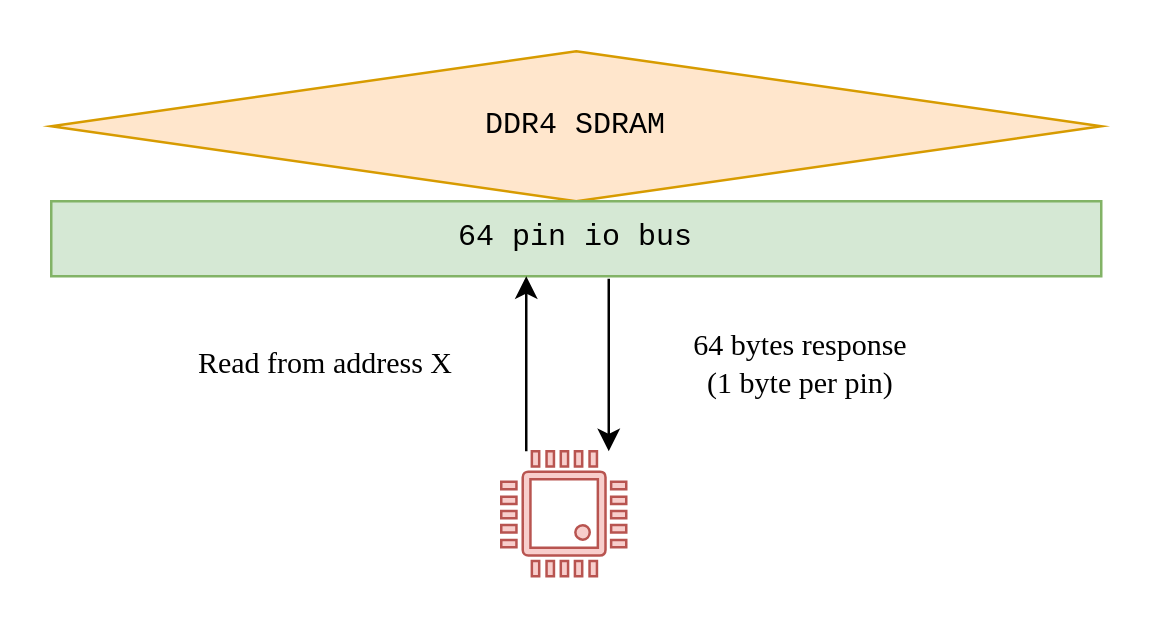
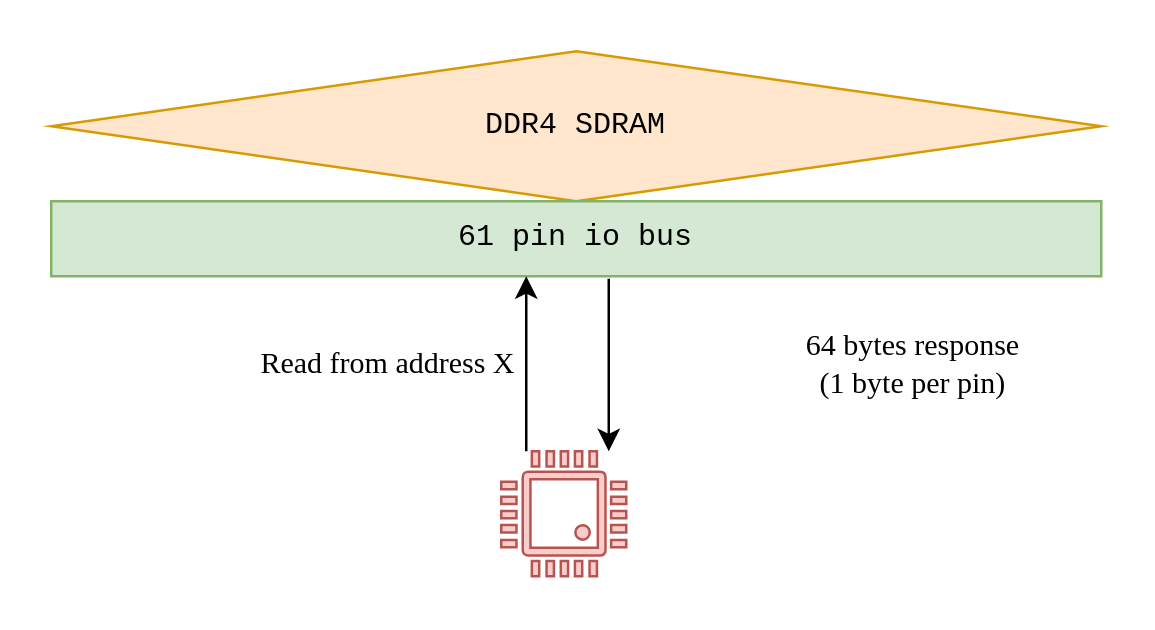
  <mxCell id="0" />
  <mxCell id="1" parent="0" />
  <mxCell id="2" value="DDR4 SDRAM" style="rhombus;whiteSpace=wrap;html=1;fontFamily=Courier New;fillColor=#ffe6cc;strokeColor=#d79b00;" vertex="1" parent="1"><mxGeometry x="20" y="20" width="420" height="60" as="geometry" /></mxCell>
- <mxCell id="3" value="64 pin io bus" style="rounded=0;whiteSpace=wrap;html=1;fontFamily=Courier New;fillColor=#d5e8d4;strokeColor=#82b366;" vertex="1" parent="1"><mxGeometry x="20" y="80" width="420" height="30" as="geometry" /></mxCell>
+ <mxCell id="3" value="61 pin io bus" style="rounded=0;whiteSpace=wrap;html=1;fontFamily=Courier New;fillColor=#d5e8d4;strokeColor=#82b366;" vertex="1" parent="1"><mxGeometry x="20" y="80" width="420" height="30" as="geometry" /></mxCell>
  <mxCell id="4" value="" style="pointerEvents=1;shadow=0;dashed=0;html=1;strokeColor=#b85450;fillColor=#f8cecc;labelPosition=center;verticalLabelPosition=bottom;verticalAlign=top;align=center;outlineConnect=0;shape=mxgraph.veeam.cpu;" vertex="1" parent="1"><mxGeometry x="200" y="180" width="50" height="50" as="geometry" /></mxCell>
  <mxCell id="5" value="" style="endArrow=classic;html=1;rounded=0;entryX=0.467;entryY=1.1;entryDx=0;entryDy=0;entryPerimeter=0;" edge="1" parent="1"><mxGeometry width="50" height="50" relative="1" as="geometry"><mxPoint x="210" y="180" as="sourcePoint" /><mxPoint x="210" y="110" as="targetPoint" /></mxGeometry></mxCell>
  <mxCell id="6" value="" style="endArrow=classic;html=1;rounded=0;" edge="1" parent="1"><mxGeometry width="50" height="50" relative="1" as="geometry"><mxPoint x="243" y="111" as="sourcePoint" /><mxPoint x="243" y="180" as="targetPoint" /></mxGeometry></mxCell>
- <mxCell id="7" value="Read from address X" style="text;html=1;align=center;verticalAlign=middle;whiteSpace=wrap;rounded=0;fontFamily=Architects Daughter;fontSource=https%3A%2F%2Ffonts.googleapis.com%2Fcss%3Ffamily%3DArchitects%2BDaughter;" vertex="1" parent="1"><mxGeometry x="60" y="130" width="140" height="30" as="geometry" /></mxCell>
- <mxCell id="8" value="64 bytes response&lt;div&gt;(1 byte per pin)&lt;/div&gt;" style="text;html=1;align=center;verticalAlign=middle;whiteSpace=wrap;rounded=0;fontFamily=Architects Daughter;fontSource=https%3A%2F%2Ffonts.googleapis.com%2Fcss%3Ffamily%3DArchitects%2BDaughter;" vertex="1" parent="1"><mxGeometry x="250" y="130" width="140" height="30" as="geometry" /></mxCell>
+ <mxCell id="7" value="Read from address X" style="text;html=1;align=center;verticalAlign=middle;whiteSpace=wrap;rounded=0;fontFamily=Architects Daughter;fontSource=https%3A%2F%2Ffonts.googleapis.com%2Fcss%3Ffamily%3DArchitects%2BDaughter;" vertex="1" parent="1"><mxGeometry x="85" y="130" width="140" height="30" as="geometry" /></mxCell>
+ <mxCell id="8" value="64 bytes response&lt;div&gt;(1 byte per pin)&lt;/div&gt;" style="text;html=1;align=center;verticalAlign=middle;whiteSpace=wrap;rounded=0;fontFamily=Architects Daughter;fontSource=https%3A%2F%2Ffonts.googleapis.com%2Fcss%3Ffamily%3DArchitects%2BDaughter;" vertex="1" parent="1"><mxGeometry x="295" y="130" width="140" height="30" as="geometry" /></mxCell>
